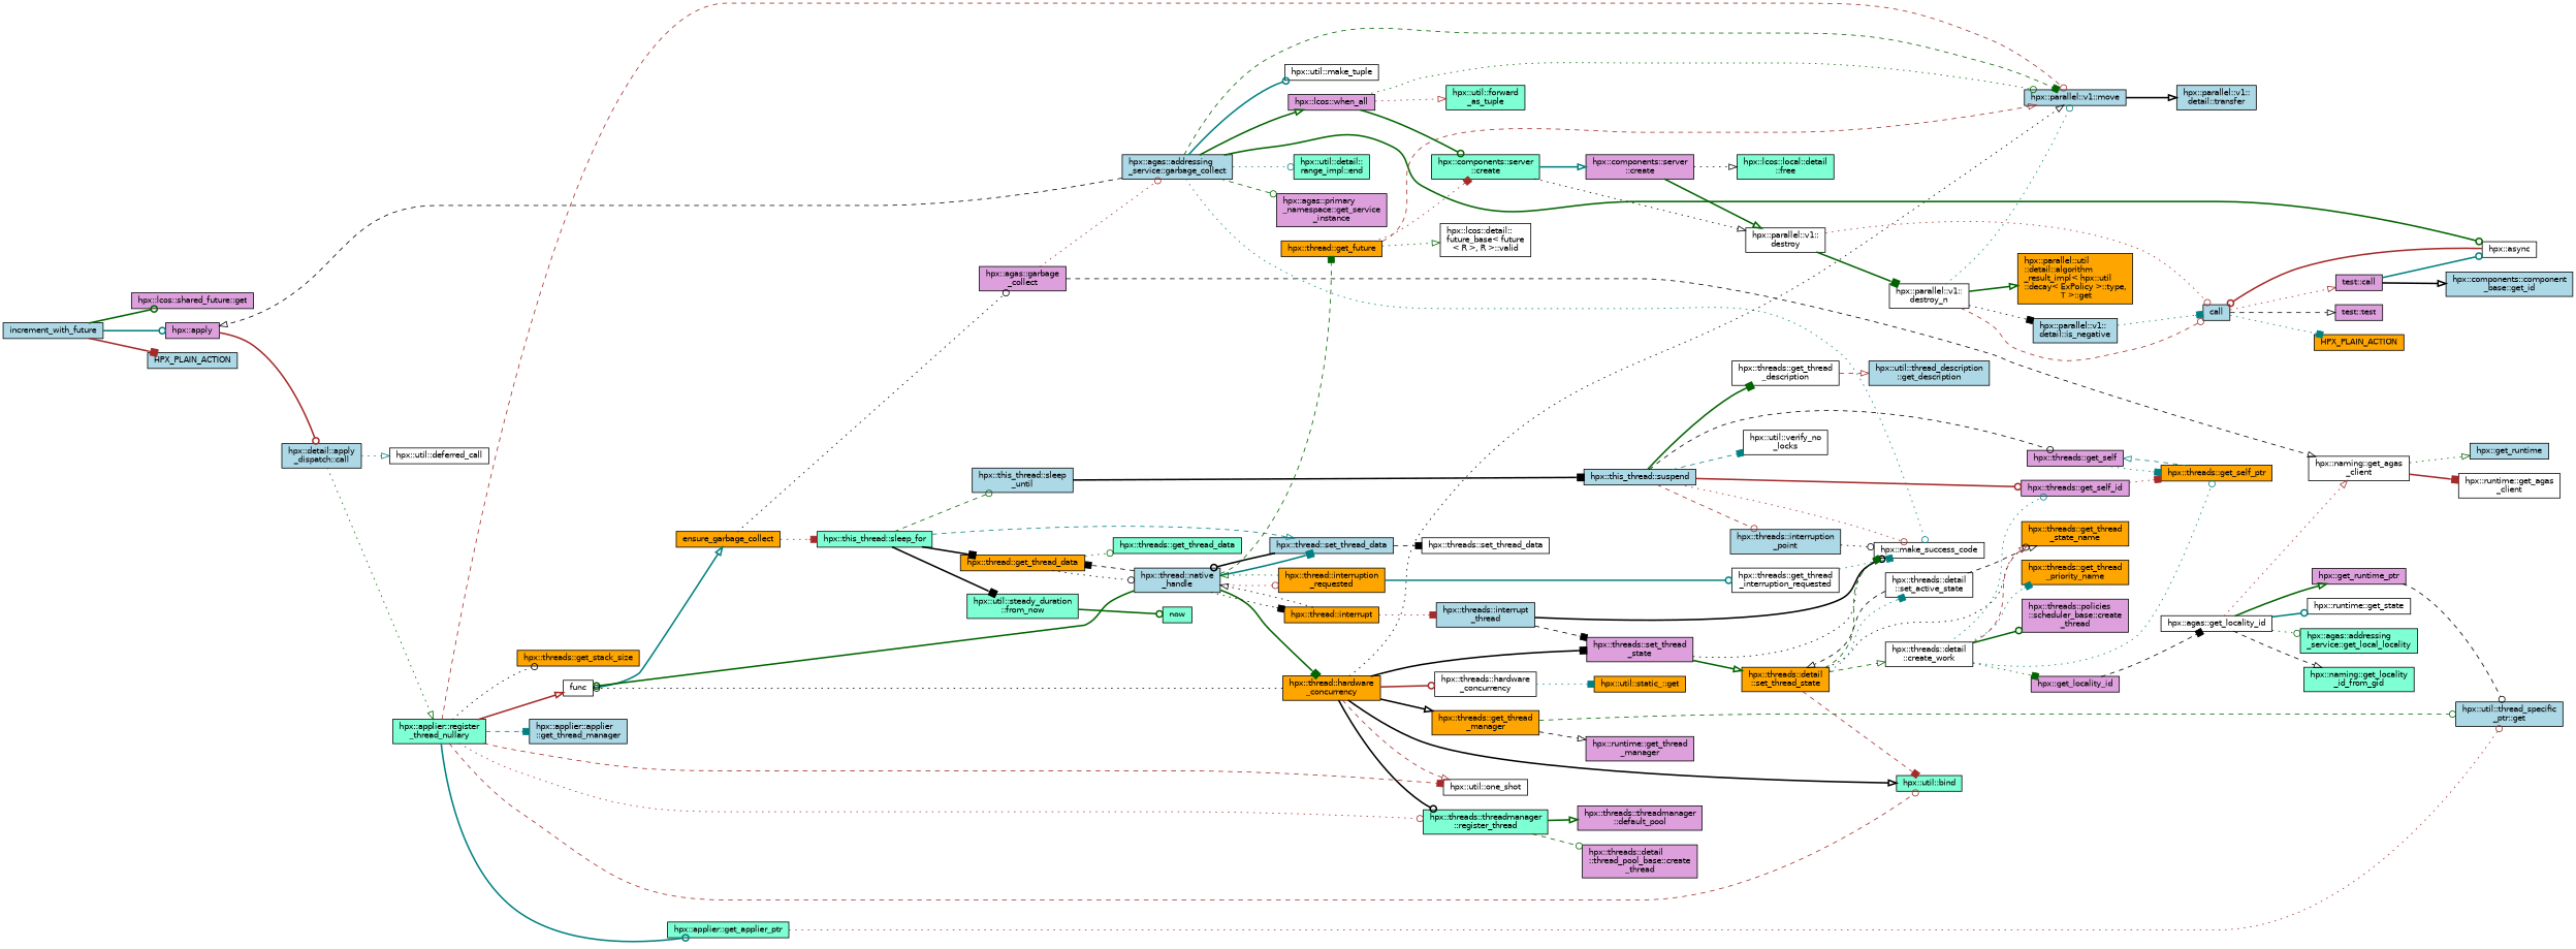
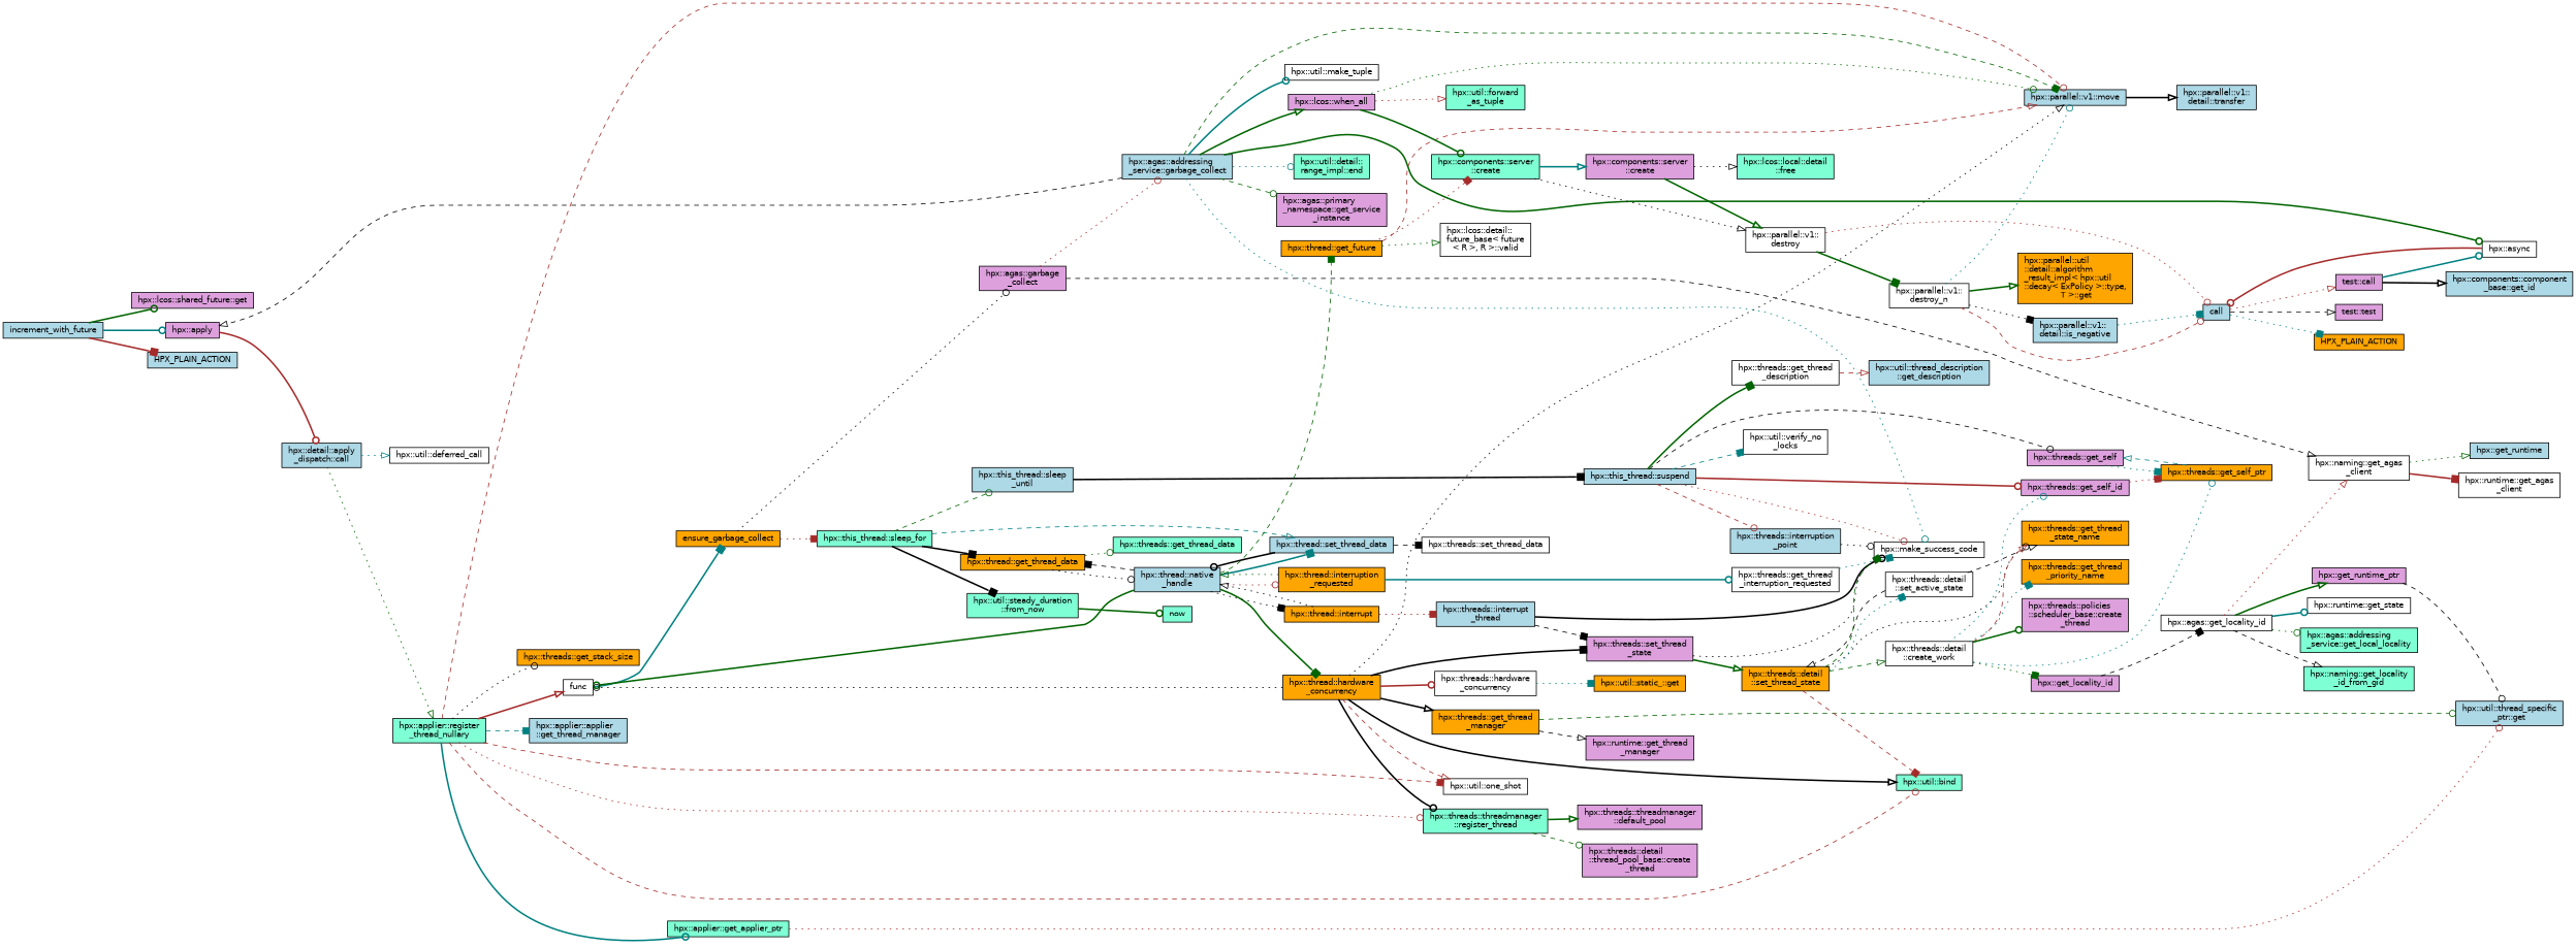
  digraph {
    rankdir=LR
    node [color=black fillcolor=white fontname=Helvetica fontsize=10 shape=record style=filled]
    edge [arrowhead=odot color=black fontname=Helvetica fontsize=10 labelfontname=Helvetica labelfontsize=10 style=dotted]
    n1 [fillcolor=lightblue fontcolor=black height=0.2 label=increment_with_future width=0.4]
    n2 [fillcolor=plum height=0.2 label="hpx::lcos::shared_future::get" width=0.4]
    n3 [fillcolor=plum height=0.2 label="hpx::apply" width=0.4]
    n4 [fillcolor=lightblue height=0.2 label=HPX_PLAIN_ACTION width=0.4]
    n5 [fillcolor=lightblue height=0.2 label="hpx::detail::apply\l_dispatch::call" width=0.4]
    n6 [fillcolor=aquamarine height=0.2 label="hpx::applier::register\l_thread_nullary" width=0.4]
    n7 [height=0.2 label="hpx::util::deferred_call" width=0.4]
    n8 [fillcolor=aquamarine height=0.2 label="hpx::applier::get_applier_ptr" width=0.4]
    n9 [height=0.2 label=func width=0.4]
    n10 [fillcolor=aquamarine height=0.2 label="hpx::util::bind" width=0.4]
    n11 [height=0.2 label="hpx::util::one_shot" width=0.4]
    n12 [fillcolor=lightblue height=0.2 label="hpx::parallel::v1::move" width=0.4]
    n13 [fillcolor=aquamarine height=0.2 label="hpx::threads::threadmanager\l::register_thread" width=0.4]
    n14 [fillcolor=orange height=0.2 label="hpx::threads::get_stack_size" width=0.4]
    n15 [fillcolor=lightblue height=0.2 label="hpx::applier::applier\l::get_thread_manager" width=0.4]
    n16 [fillcolor=lightblue height=0.2 label="hpx::util::thread_specific\l_ptr::get" width=0.4]
    n17 [fillcolor=orange height=0.2 label=ensure_garbage_collect width=0.4]
    n18 [fillcolor=lightblue height=0.2 label="hpx::parallel::v1::\ldetail::transfer" width=0.4]
    n19 [fillcolor=plum height=0.2 label="hpx::threads::threadmanager\l::default_pool" width=0.4]
    n20 [fillcolor=plum height=0.2 label="hpx::threads::detail\l::thread_pool_base::create\l_thread" width=0.4]
    n21 [fillcolor=aquamarine height=0.2 label="hpx::this_thread::sleep_for" width=0.4]
    n22 [fillcolor=plum height=0.2 label="hpx::agas::garbage\l_collect" width=0.4]
    n23 [fillcolor=lightblue height=0.2 label="hpx::this_thread::sleep\l_until" width=0.4]
    n24 [fillcolor=aquamarine height=0.2 label="hpx::util::steady_duration\l::from_now" width=0.4]
    n25 [fillcolor=orange height=0.2 label="hpx::thread::get_thread_data" width=0.4]
    n26 [fillcolor=lightblue height=0.2 label="hpx::thread::set_thread_data" width=0.4]
    n27 [height=0.2 label="hpx::naming::get_agas\l_client" width=0.4]
    n28 [fillcolor=lightblue height=0.2 label="hpx::agas::addressing\l_service::garbage_collect" width=0.4]
    n29 [fillcolor=lightblue height=0.2 label="hpx::this_thread::suspend" width=0.4]
    n30 [fillcolor=aquamarine height=0.2 label=now width=0.4]
    n31 [fillcolor=aquamarine height=0.2 label="hpx::threads::get_thread_data" width=0.4]
    n32 [fillcolor=lightblue height=0.2 label="hpx::thread::native\l_handle" width=0.4]
    n33 [height=0.2 label="hpx::threads::set_thread_data" width=0.4]
    n34 [fillcolor=plum height=0.2 label="hpx::threads::get_self" width=0.4]
    n35 [fillcolor=plum height=0.2 label="hpx::threads::get_self_id" width=0.4]
    n36 [fillcolor=lightblue height=0.2 label="hpx::threads::interruption\l_point" width=0.4]
    n37 [height=0.2 label="hpx::make_success_code" width=0.4]
    n38 [height=0.2 label="hpx::util::verify_no\l_locks" width=0.4]
    n39 [height=0.2 label="hpx::threads::get_thread\l_description" width=0.4]
    n40 [fillcolor=orange height=0.2 label="hpx::threads::get_self_ptr" width=0.4]
    n41 [fillcolor=lightblue height=0.2 label="hpx::util::thread_description\l::get_description" width=0.4]
    n42 [fillcolor=orange height=0.2 label="hpx::thread::hardware\l_concurrency" width=0.4]
    n43 [fillcolor=orange height=0.2 label="hpx::thread::interrupt" width=0.4]
    n44 [fillcolor=orange height=0.2 label="hpx::thread::interruption\l_requested" width=0.4]
    n45 [fillcolor=orange height=0.2 label="hpx::thread::get_future" width=0.4]
    n46 [height=0.2 label="hpx::threads::hardware\l_concurrency" width=0.4]
    n47 [fillcolor=orange height=0.2 label="hpx::threads::get_thread\l_manager" width=0.4]
    n48 [fillcolor=plum height=0.2 label="hpx::threads::set_thread\l_state" width=0.4]
    n49 [fillcolor=lightblue height=0.2 label="hpx::threads::interrupt\l_thread" width=0.4]
    n50 [height=0.2 label="hpx::threads::get_thread\l_interruption_requested" width=0.4]
    n51 [height=0.2 label="hpx::lcos::detail::\lfuture_base\< future\l\< R \>, R \>::valid" width=0.4]
    n52 [fillcolor=aquamarine height=0.2 label="hpx::components::server\l::create" width=0.4]
    n53 [fillcolor=orange height=0.2 label="hpx::util::static_::get" width=0.4]
    n54 [fillcolor=plum height=0.2 label="hpx::runtime::get_thread\l_manager" width=0.4]
    n55 [fillcolor=orange height=0.2 label="hpx::threads::detail\l::set_thread_state" width=0.4]
    n56 [fillcolor=lightblue height=0.2 label="hpx::get_runtime" width=0.4]
    n57 [fillcolor=orange height=0.2 label="hpx::threads::get_thread\l_state_name" width=0.4]
    n58 [height=0.2 label="hpx::threads::detail\l::set_active_state" width=0.4]
    n59 [height=0.2 label="hpx::threads::detail\l::create_work" width=0.4]
    n60 [fillcolor=orange height=0.2 label="hpx::threads::get_thread\l_priority_name" width=0.4]
    n61 [fillcolor=plum height=0.2 label="hpx::get_locality_id" width=0.4]
    n62 [fillcolor=plum height=0.2 label="hpx::threads::policies\l::scheduler_base::create\l_thread" width=0.4]
    n63 [height=0.2 label="hpx::agas::get_locality_id" width=0.4]
    n64 [fillcolor=plum height=0.2 label="hpx::get_runtime_ptr" width=0.4]
    n65 [height=0.2 label="hpx::runtime::get_state" width=0.4]
    n66 [fillcolor=aquamarine height=0.2 label="hpx::agas::addressing\l_service::get_local_locality" width=0.4]
    n67 [fillcolor=aquamarine height=0.2 label="hpx::naming::get_locality\l_id_from_gid" width=0.4]
    n68 [height=0.2 label="hpx::runtime::get_agas\l_client" width=0.4]
    n69 [fillcolor=plum height=0.2 label="hpx::components::server\l::create" width=0.4]
    n70 [height=0.2 label="hpx::parallel::v1::\ldestroy" width=0.4]
    n71 [fillcolor=aquamarine height=0.2 label="hpx::lcos::local::detail\l::free" width=0.4]
    n72 [fillcolor=lightblue height=0.2 label=call width=0.4]
    n73 [height=0.2 label="hpx::parallel::v1::\ldestroy_n" width=0.4]
    n74 [fillcolor=plum height=0.2 label="test::test" width=0.4]
    n75 [fillcolor=orange height=0.2 label=HPX_PLAIN_ACTION width=0.4]
    n76 [fillcolor=plum height=0.2 label="test::call" width=0.4]
    n77 [fillcolor=lightblue height=0.2 label="hpx::parallel::v1::\ldetail::is_negative" width=0.4]
    n78 [fillcolor=orange height=0.2 label="hpx::parallel::util\l::detail::algorithm\l_result_impl\< hpx::util\l::decay\< ExPolicy \>::type,\l T \>::get" width=0.4]
    n79 [height=0.2 label="hpx::async" width=0.4]
    n80 [fillcolor=lightblue height=0.2 label="hpx::components::component\l_base::get_id" width=0.4]
    n81 [fillcolor=plum height=0.2 label="hpx::agas::primary\l_namespace::get_service\l_instance" width=0.4]
    n82 [height=0.2 label="hpx::util::make_tuple" width=0.4]
    n83 [fillcolor=aquamarine height=0.2 label="hpx::util::detail::\lrange_impl::end" width=0.4]
    n84 [fillcolor=plum height=0.2 label="hpx::lcos::when_all" width=0.4]
    n85 [fillcolor=aquamarine height=0.2 label="hpx::util::forward\l_as_tuple" width=0.4]
    n1 -> n2 [color=darkgreen style=bold]
    n1 -> n3 [color=teal style=bold]
    n1 -> n4 [arrowhead=box color=brown style=bold]
    n3 -> n5 [color=brown style=bold]
    n5 -> n6 [arrowhead=onormal color=darkgreen]
    n5 -> n7 [arrowhead=onormal color=teal]
    n6 -> n8 [color=teal style=bold]
    n6 -> n9 [arrowhead=onormal color=brown style=bold]
    n6 -> n10 [color=brown style=dashed]
    n6 -> n11 [arrowhead=box color=brown style=dashed]
    n6 -> n12 [color=brown style=dashed]
    n6 -> n13 [color=brown]
    n6 -> n14
    n6 -> n15 [arrowhead=box color=teal style=dashed]
    n8 -> n16 [color=brown]
-   n9 -> n17 [arrowhead=onormal color=teal style=bold]
+   n9 -> n17 [arrowhead=box color=teal style=bold]
    n12 -> n18 [arrowhead=onormal style=bold]
    n13 -> n19 [arrowhead=onormal color=darkgreen style=bold]
    n13 -> n20 [color=darkgreen style=dashed]
    n17 -> n21 [arrowhead=box color=brown]
    n17 -> n22
    n21 -> n23 [color=darkgreen style=dashed]
    n21 -> n24 [arrowhead=box style=bold]
    n21 -> n25 [arrowhead=box style=bold]
    n21 -> n26 [arrowhead=onormal color=teal style=dashed]
    n22 -> n27 [arrowhead=onormal style=dashed]
    n22 -> n28 [color=brown]
    n23 -> n29 [arrowhead=box style=bold]
    n24 -> n30 [color=darkgreen style=bold]
    n25 -> n31 [color=darkgreen]
    n25 -> n32
    n26 -> n32 [style=bold]
    n26 -> n33 [arrowhead=box style=dashed]
    n27 -> n56 [arrowhead=onormal color=darkgreen]
    n27 -> n68 [arrowhead=box color=brown style=bold]
    n28 -> n3 [arrowhead=onormal style=dashed]
    n28 -> n12 [arrowhead=box color=darkgreen style=dashed]
    n28 -> n37 [color=teal]
    n28 -> n79 [color=darkgreen style=bold]
    n28 -> n81 [color=darkgreen style=dashed]
    n28 -> n82 [color=teal style=bold]
    n28 -> n83 [color=teal]
    n28 -> n84 [arrowhead=onormal color=darkgreen style=bold]
    n29 -> n34 [style=dashed]
    n29 -> n35 [color=brown style=bold]
    n29 -> n36 [color=brown style=dashed]
    n29 -> n37 [color=brown]
    n29 -> n38 [arrowhead=box color=teal style=dashed]
    n29 -> n39 [arrowhead=box color=darkgreen style=bold]
    n32 -> n9 [color=darkgreen style=bold]
    n32 -> n25 [arrowhead=box style=dashed]
    n32 -> n26 [arrowhead=box color=teal style=bold]
    n32 -> n42 [arrowhead=box color=darkgreen style=bold]
    n32 -> n43 [arrowhead=box]
    n32 -> n44 [color=brown]
    n32 -> n45 [arrowhead=box color=darkgreen style=dashed]
    n34 -> n40 [arrowhead=box color=teal]
    n35 -> n40 [arrowhead=box color=brown]
    n36 -> n37
    n39 -> n41 [arrowhead=onormal color=brown style=dashed]
    n40 -> n34 [arrowhead=onormal color=teal style=dashed]
    n42 -> n9
    n42 -> n10 [arrowhead=onormal style=bold]
    n42 -> n11 [arrowhead=onormal color=brown style=dashed]
    n42 -> n12 [arrowhead=onormal]
    n42 -> n13 [style=bold]
    n42 -> n46 [color=brown style=bold]
    n42 -> n47 [arrowhead=onormal style=bold]
    n42 -> n48 [arrowhead=box style=bold]
    n43 -> n32 [arrowhead=onormal]
    n43 -> n49 [arrowhead=box color=brown]
    n44 -> n32 [arrowhead=onormal color=darkgreen]
    n44 -> n50 [color=teal style=bold]
    n45 -> n12 [arrowhead=onormal color=brown style=dashed]
    n45 -> n51 [arrowhead=onormal color=darkgreen]
    n45 -> n52 [arrowhead=box color=brown]
    n46 -> n53 [arrowhead=box color=teal]
    n47 -> n16 [color=darkgreen style=dashed]
    n47 -> n54 [arrowhead=onormal style=dashed]
    n48 -> n37 [arrowhead=onormal]
    n48 -> n55 [arrowhead=onormal color=darkgreen style=bold]
    n49 -> n37 [style=bold]
    n49 -> n48 [arrowhead=box style=dashed]
    n50 -> n37 [arrowhead=box color=teal]
    n52 -> n69 [arrowhead=onormal color=teal style=bold]
    n52 -> n70 [arrowhead=onormal]
    n55 -> n10 [arrowhead=box color=brown style=dashed]
    n55 -> n37 [arrowhead=box color=darkgreen style=dashed]
    n55 -> n57
    n55 -> n58 [arrowhead=box color=teal]
    n55 -> n59 [arrowhead=onormal color=darkgreen style=dashed]
    n58 -> n55 [arrowhead=onormal style=dashed]
    n58 -> n57 [arrowhead=onormal style=dashed]
    n59 -> n35 [color=teal]
    n59 -> n40 [color=teal]
    n59 -> n57 [arrowhead=onormal color=brown style=dashed]
    n59 -> n60 [arrowhead=box color=teal]
    n59 -> n61 [arrowhead=box color=darkgreen]
    n59 -> n62 [color=darkgreen style=bold]
    n61 -> n63 [arrowhead=box style=dashed]
    n63 -> n27 [arrowhead=onormal color=brown]
    n63 -> n64 [arrowhead=onormal color=darkgreen style=bold]
    n63 -> n65 [color=teal style=bold]
    n63 -> n66 [color=darkgreen]
    n63 -> n67 [arrowhead=onormal style=dashed]
    n64 -> n16 [style=dashed]
    n69 -> n70 [arrowhead=onormal color=darkgreen style=bold]
    n69 -> n71 [arrowhead=onormal]
    n70 -> n72 [color=brown]
    n70 -> n73 [arrowhead=box color=darkgreen style=bold]
    n72 -> n74 [arrowhead=onormal style=dashed]
    n72 -> n75 [arrowhead=box color=teal]
    n72 -> n76 [arrowhead=onormal color=brown]
    n73 -> n12 [color=teal]
    n73 -> n72 [color=brown style=dashed]
    n73 -> n77 [arrowhead=box]
    n73 -> n78 [arrowhead=onormal color=darkgreen style=bold]
    n76 -> n79 [color=teal style=bold]
    n76 -> n80 [arrowhead=onormal style=bold]
    n77 -> n72 [arrowhead=box color=teal]
    n79 -> n72 [color=brown style=bold]
    n84 -> n12 [color=darkgreen]
    n84 -> n52 [color=darkgreen style=bold]
    n84 -> n85 [arrowhead=onormal color=brown]
  }
